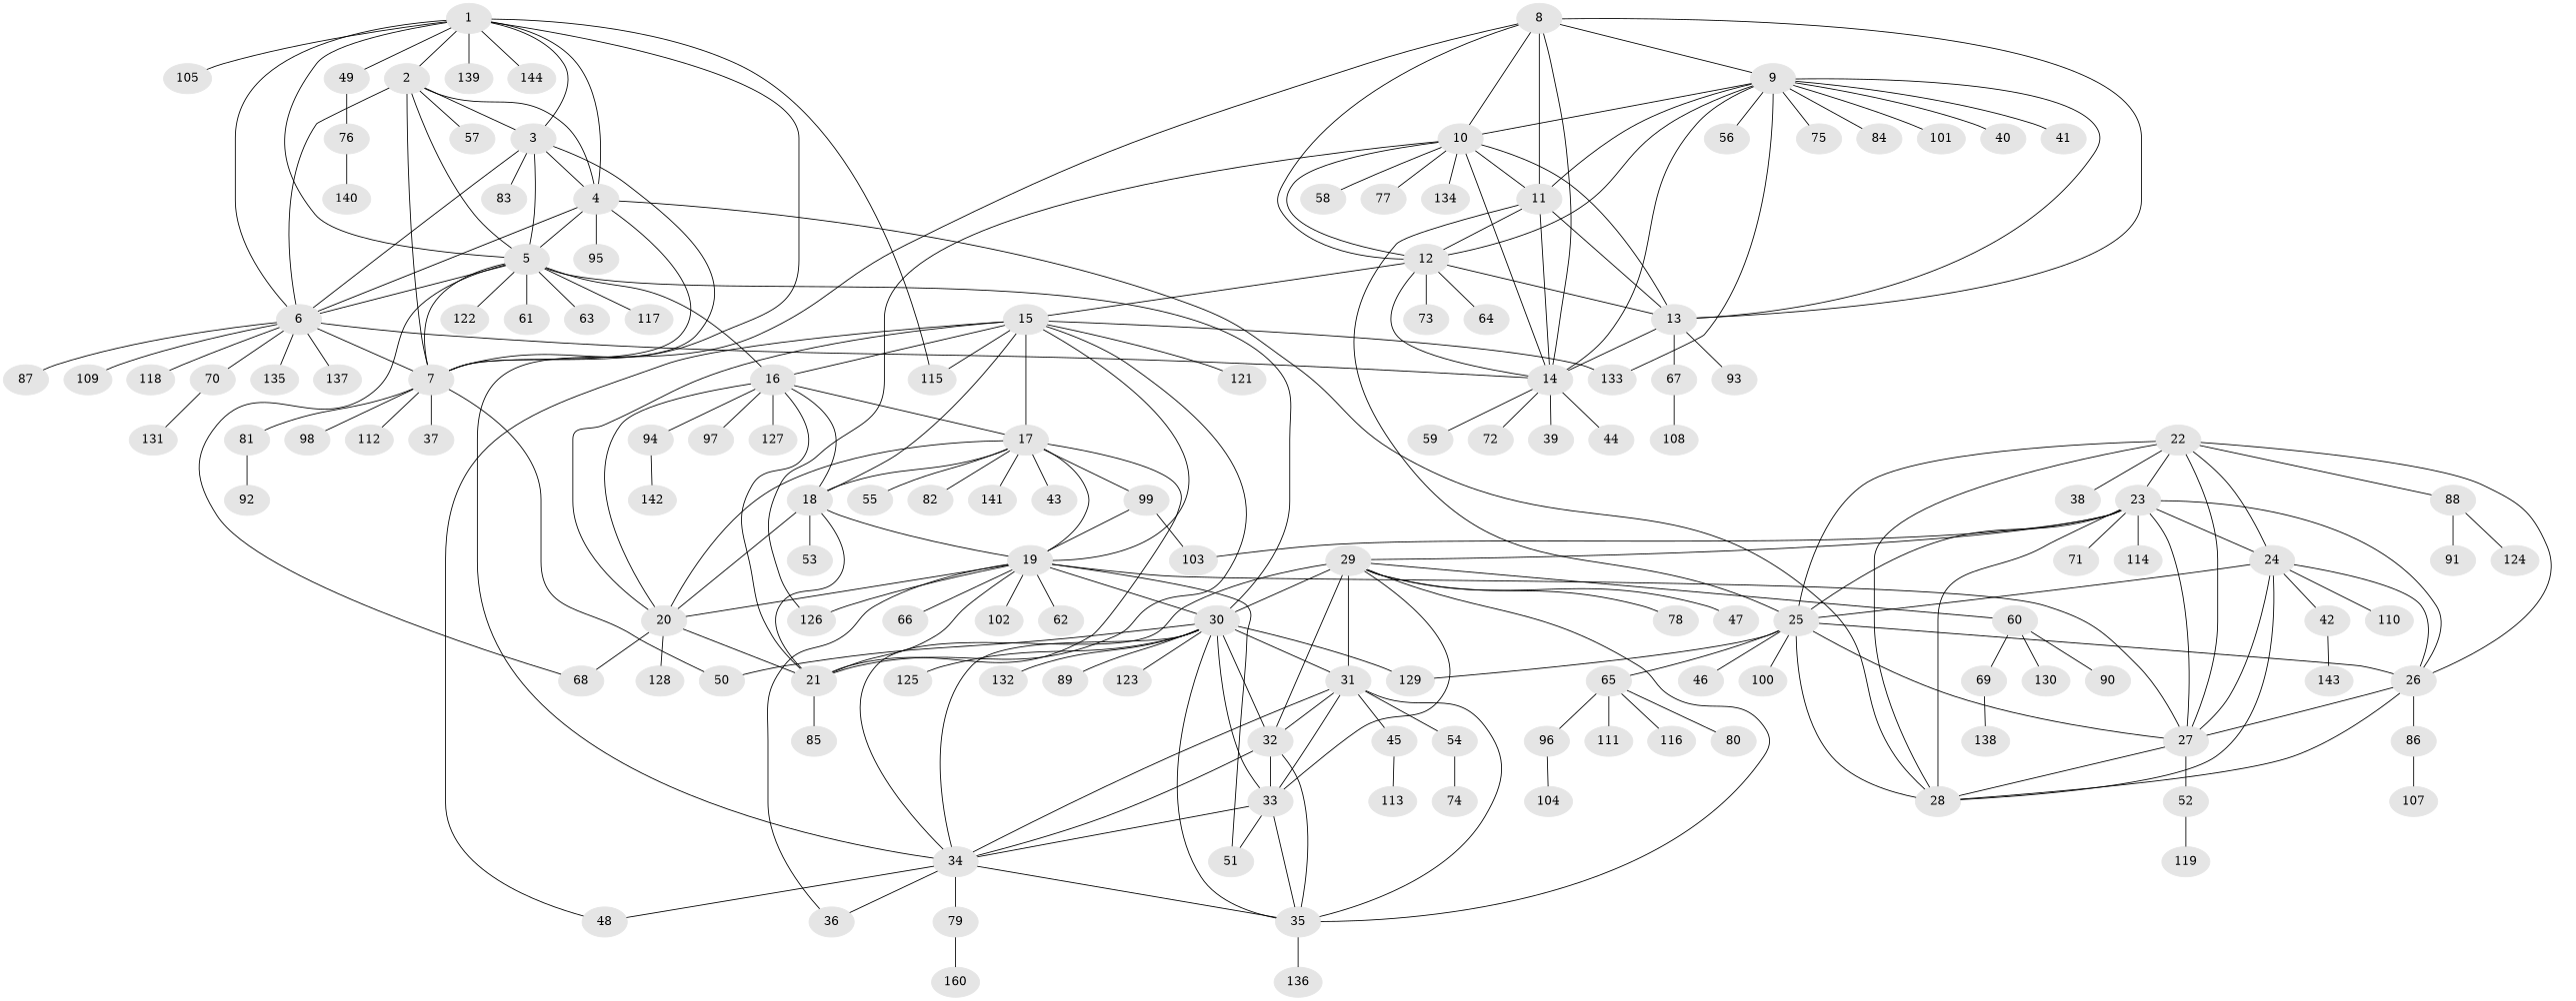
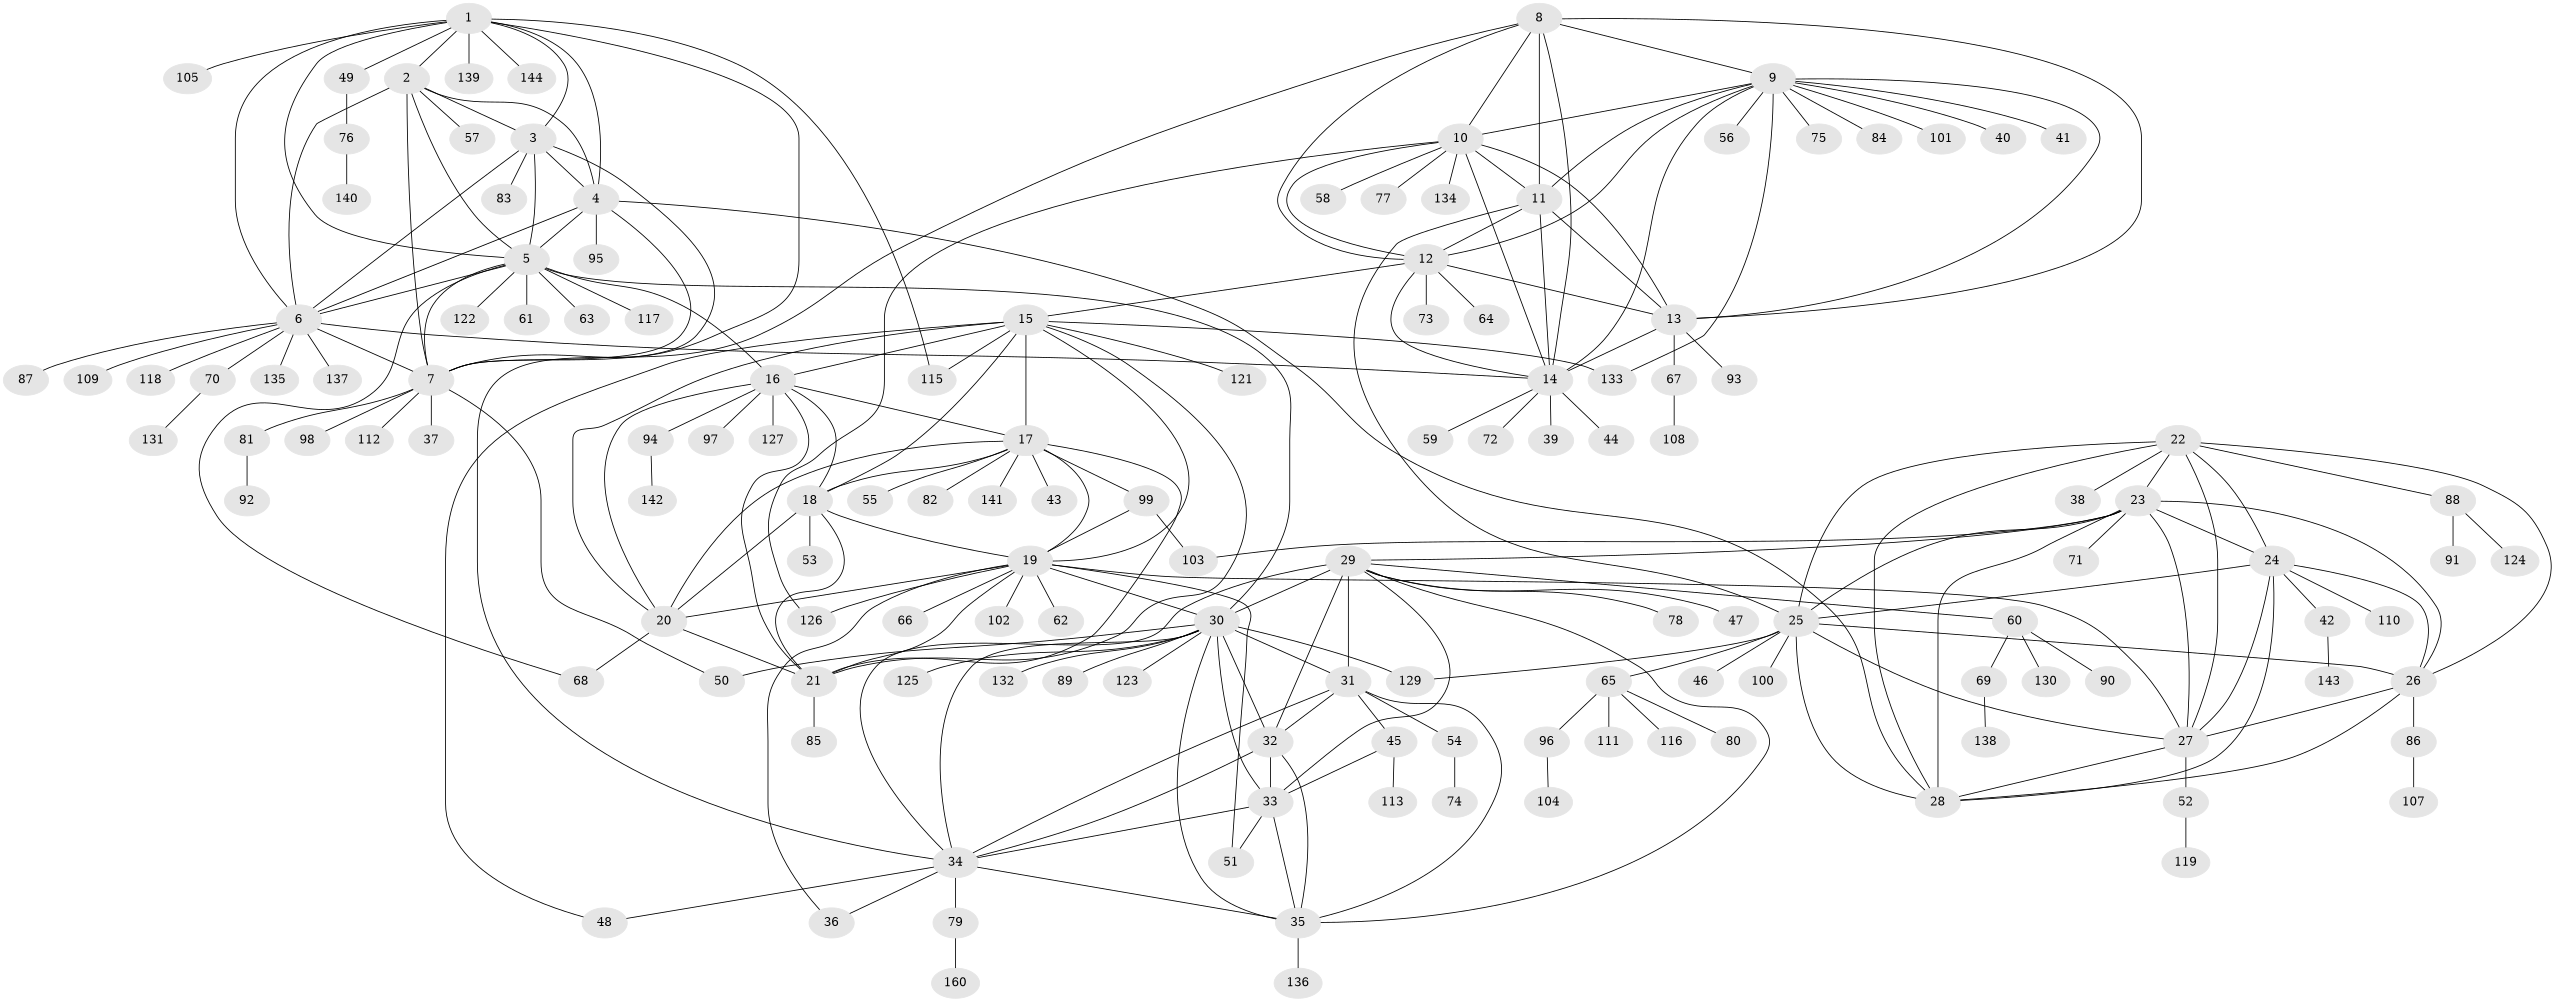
  graph {
    node [color=gray90 style=filled]
    1
    2
    3
    4
    5
    6
    7
    49
    115
    139
    144
    105
    57
    83
    28
    95
    16
    30
    61
    63
    68
    117
    122
    14
    70
    87
    109
    118
    135
    137
    37
    50
    81
    98
    112
    76
    17
    18
    20
    21
    94
    97
    127
    34
    129
    31
    32
    33
    35
    89
    123
    125
    132
    39
    44
    59
    72
    131
    92
    8
    9
    10
    11
    12
    13
    40
    41
    56
    75
    84
    101
    133
    58
    77
    126
    134
    25
    15
    64
    73
    67
    93
    48
    36
    79
    27
    26
    46
    65
    100
    19
    121
    108
    43
    55
    82
    99
    141
    53
    51
    62
    66
    102
-   128
    85
    142
    103
    52
    22
    23
    24
    38
    88
    29
    71
-   114
    42
    110
    86
    91
    124
    47
    60
    78
    143
    80
    96
    111
    116
    107
    119
    45
    54
    136
    69
    90
    130
    113
    74
    n140 [label=160]
    140
    138
    104
    1 -- 2
    1 -- 3
    1 -- 4
    1 -- 5
    1 -- 6
    1 -- 7
    1 -- 49
    1 -- 115
    1 -- 139
    1 -- 144
    1 -- 105
    2 -- 3
    2 -- 4
    2 -- 5
    2 -- 6
    2 -- 7
    2 -- 57
    3 -- 4
    3 -- 5
    3 -- 6
    3 -- 7
    3 -- 83
    4 -- 5
    4 -- 6
    4 -- 7
    4 -- 28
    4 -- 95
    5 -- 6
    5 -- 7
    5 -- 16
    5 -- 30
    5 -- 61
    5 -- 63
    5 -- 68
    5 -- 117
    5 -- 122
    6 -- 7
    6 -- 14
    6 -- 70
    6 -- 87
    6 -- 109
    6 -- 118
    6 -- 135
    6 -- 137
    7 -- 37
    7 -- 50
    7 -- 81
    7 -- 98
    7 -- 112
    49 -- 76
    16 -- 17
    16 -- 18
    16 -- 20
    16 -- 21
    16 -- 94
    16 -- 97
    16 -- 127
    30 -- 50
    30 -- 34
    30 -- 129
    30 -- 31
    30 -- 32
    30 -- 33
    30 -- 35
    30 -- 89
    30 -- 123
    30 -- 125
    30 -- 132
    14 -- 39
    14 -- 44
    14 -- 59
    14 -- 72
    70 -- 131
    81 -- 92
    76 -- 140
    17 -- 18
    17 -- 20
    17 -- 21
    17 -- 19
    17 -- 43
    17 -- 55
    17 -- 82
    17 -- 99
    17 -- 141
    18 -- 20
    18 -- 21
    18 -- 19
    18 -- 53
    20 -- 68
    20 -- 21
-   20 -- 128
    21 -- 85
    94 -- 142
    34 -- 35
    34 -- 48
    34 -- 36
    34 -- 79
    31 -- 34
    31 -- 32
-   31 -- 33
+   45 -- 33
    31 -- 35
    31 -- 45
    31 -- 54
    32 -- 34
    32 -- 33
    32 -- 35
    33 -- 34
    33 -- 35
    33 -- 51
    35 -- 136
    8 -- 14
    8 -- 34
    8 -- 9
    8 -- 10
    8 -- 11
    8 -- 12
    8 -- 13
    9 -- 14
    9 -- 10
    9 -- 11
    9 -- 12
    9 -- 13
    9 -- 40
    9 -- 41
    9 -- 56
    9 -- 75
    9 -- 84
    9 -- 101
    9 -- 133
    10 -- 14
    10 -- 11
    10 -- 12
    10 -- 13
    10 -- 58
    10 -- 77
    10 -- 126
    10 -- 134
    11 -- 14
    11 -- 12
    11 -- 13
    11 -- 25
    12 -- 14
    12 -- 13
    12 -- 15
    12 -- 64
    12 -- 73
    13 -- 14
    13 -- 67
    13 -- 93
    25 -- 28
    25 -- 129
    25 -- 27
    25 -- 26
    25 -- 46
    25 -- 65
    25 -- 100
    15 -- 115
    15 -- 16
    15 -- 17
    15 -- 18
    15 -- 20
    15 -- 21
    15 -- 133
    15 -- 48
    15 -- 19
    15 -- 121
    67 -- 108
    79 -- n140
    27 -- 28
    27 -- 52
    26 -- 28
    26 -- 27
    26 -- 86
    65 -- 80
    65 -- 96
    65 -- 111
    65 -- 116
    19 -- 30
    19 -- 20
    19 -- 21
    19 -- 126
    19 -- 36
    19 -- 27
    19 -- 51
    19 -- 62
    19 -- 66
    19 -- 102
    99 -- 19
    99 -- 103
    52 -- 119
    22 -- 28
    22 -- 25
    22 -- 27
    22 -- 26
    22 -- 23
    22 -- 24
    22 -- 38
    22 -- 88
    23 -- 28
    23 -- 25
    23 -- 27
    23 -- 26
    23 -- 103
    23 -- 24
    23 -- 29
    23 -- 71
-   23 -- 114
    24 -- 28
    24 -- 25
    24 -- 27
    24 -- 26
    24 -- 42
    24 -- 110
    88 -- 91
    88 -- 124
    29 -- 30
    29 -- 34
    29 -- 31
    29 -- 32
    29 -- 33
    29 -- 35
    29 -- 47
    29 -- 60
    29 -- 78
    42 -- 143
    86 -- 107
    60 -- 69
    60 -- 90
    60 -- 130
    96 -- 104
    45 -- 113
    54 -- 74
    69 -- 138
  }
